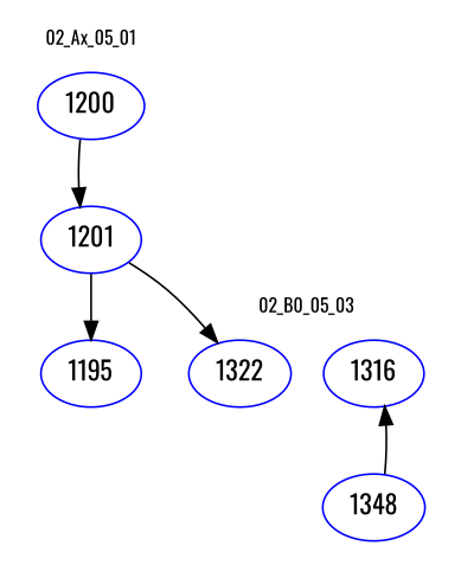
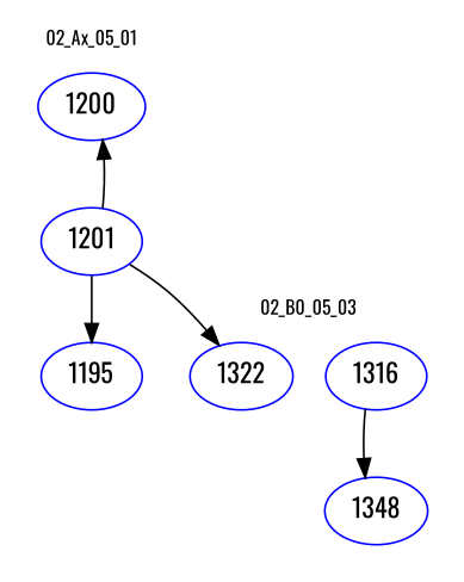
  digraph {
    fontname=Oswald
    node [color=blue fontname=Oswald]
    edge [color=black fontname=Oswald]
    n1 [label=1200]
    n2 [label=1195]
    n3 [label=1201]
    n4 [label=1316]
    n5 [label=1322]
    n6 [label=1348]
    subgraph cluster_1 {
      color=white
      fontsize=10
      label="02_Ax_05_01"
      n1
      n2
      n3
    }
    subgraph cluster_2 {
      color=white
      fontsize=10
      label="02_B0_05_03"
      n4
      n5
      n6
    }
-   n1 -> n3
+   n3 -> n1
    n3 -> n2
    n3 -> n5
-   n6 -> n4
+   n4 -> n6
  }
